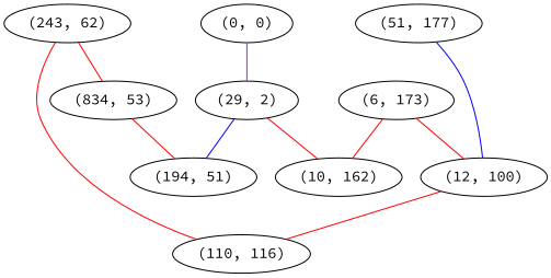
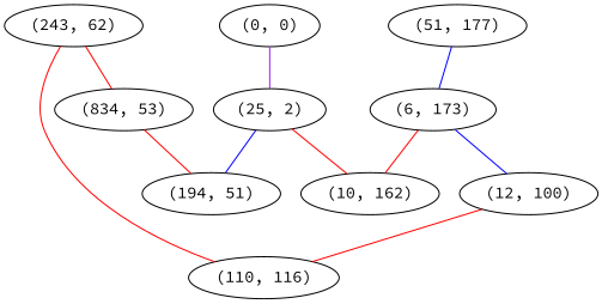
  graph {
    fontname="Source Code Pro"
    node [fontname="Source Code Pro"]
    edge [color=red fontname="Source Code Pro" weight=1]
    "(0, 0)"
-   "(25, 2)" [label="(29, 2)"]
+   "(25, 2)"
    n3 [label="(194, 51)"]
    "(10, 162)"
    n5 [label="(243, 62)"]
    n6 [label="(834, 53)"]
    "(110, 116)"
    n8 [label="(6, 173)"]
    "(51, 177)"
    "(12, 100)"
    "(0, 0)" -- "(25, 2)" [color=purple weight=4]
    "(25, 2)" -- n3 [color=blue weight=3]
    "(25, 2)" -- "(10, 162)"
    n5 -- n6
    n5 -- "(110, 116)"
    n6 -- n3
    n8 -- "(10, 162)"
-   n8 -- "(12, 100)" [weight=3]
-   "(51, 177)" -- "(12, 100)" [color=blue weight=3]
+   n8 -- "(12, 100)" [color=blue weight=3]
+   "(51, 177)" -- n8 [color=blue weight=3]
    "(12, 100)" -- "(110, 116)"
  }
